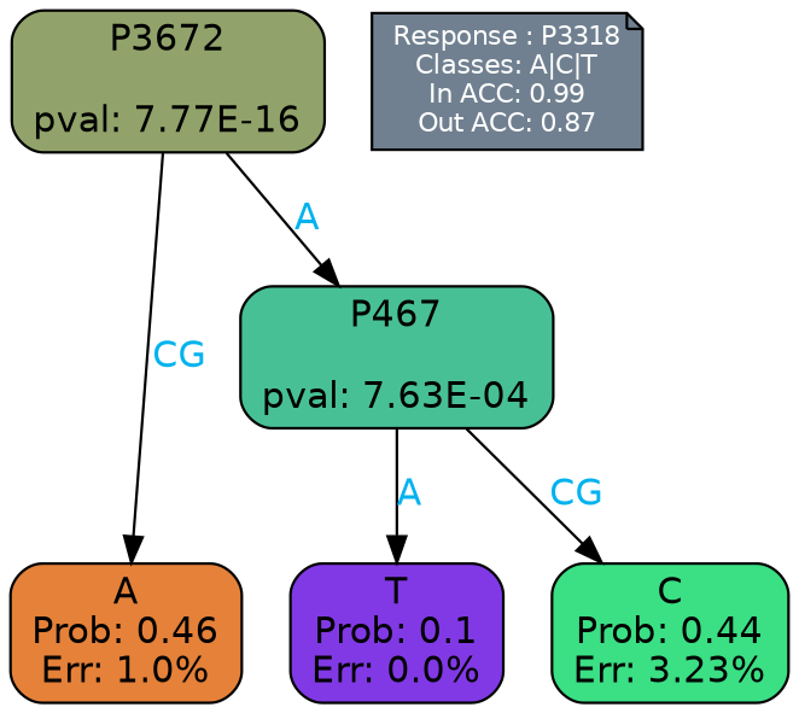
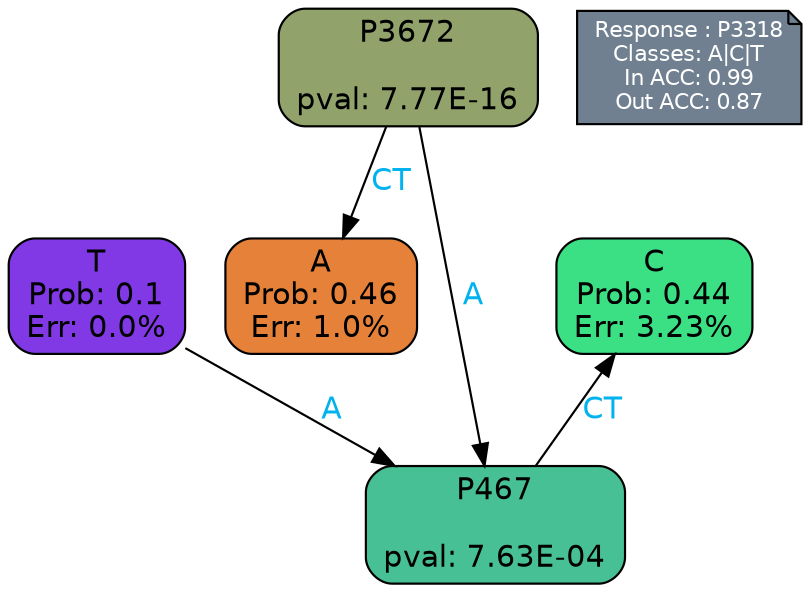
  digraph {
    ranksep=equally
    splines=polylines
    node [color=black fontname=helvetica shape=box style="filled, rounded"]
    edge [fontcolor=deepskyblue2 fontname=helvetica]
    n1 [fillcolor="#8139e5" label="T\nProb: 0.1\nErr: 0.0%"]
    n2 [fillcolor="#3bdf84" label="C\nProb: 0.44\nErr: 3.23%"]
    n3 [fillcolor="#e58139" label="A\nProb: 0.46\nErr: 1.0%"]
    n4 [align=left fillcolor=slategray fontcolor=white fontsize=10 label="Response : P3318\nClasses: A|C|T\nIn ACC: 0.99\nOut ACC: 0.87\n" shape=note style=filled]
    n5 [fillcolor="#91a36a" label="P3672\n\npval: 7.77E-16"]
    n6 [fillcolor="#48c096" label="P467\n\npval: 7.63E-04"]
    subgraph sub_1 {
      rank=same
      n1
      n2
      n3
    }
    subgraph sub_2 {
      rank=same
      n4
      n5
    }
-   n5 -> n3 [label=CG]
+   n5 -> n3 [label=CT]
    n5 -> n6 [label=A]
-   n6 -> n1 [label=A]
-   n6 -> n2 [label=CG]
+   n1 -> n6 [label=A]
+   n6 -> n2 [label=CT]
  }
